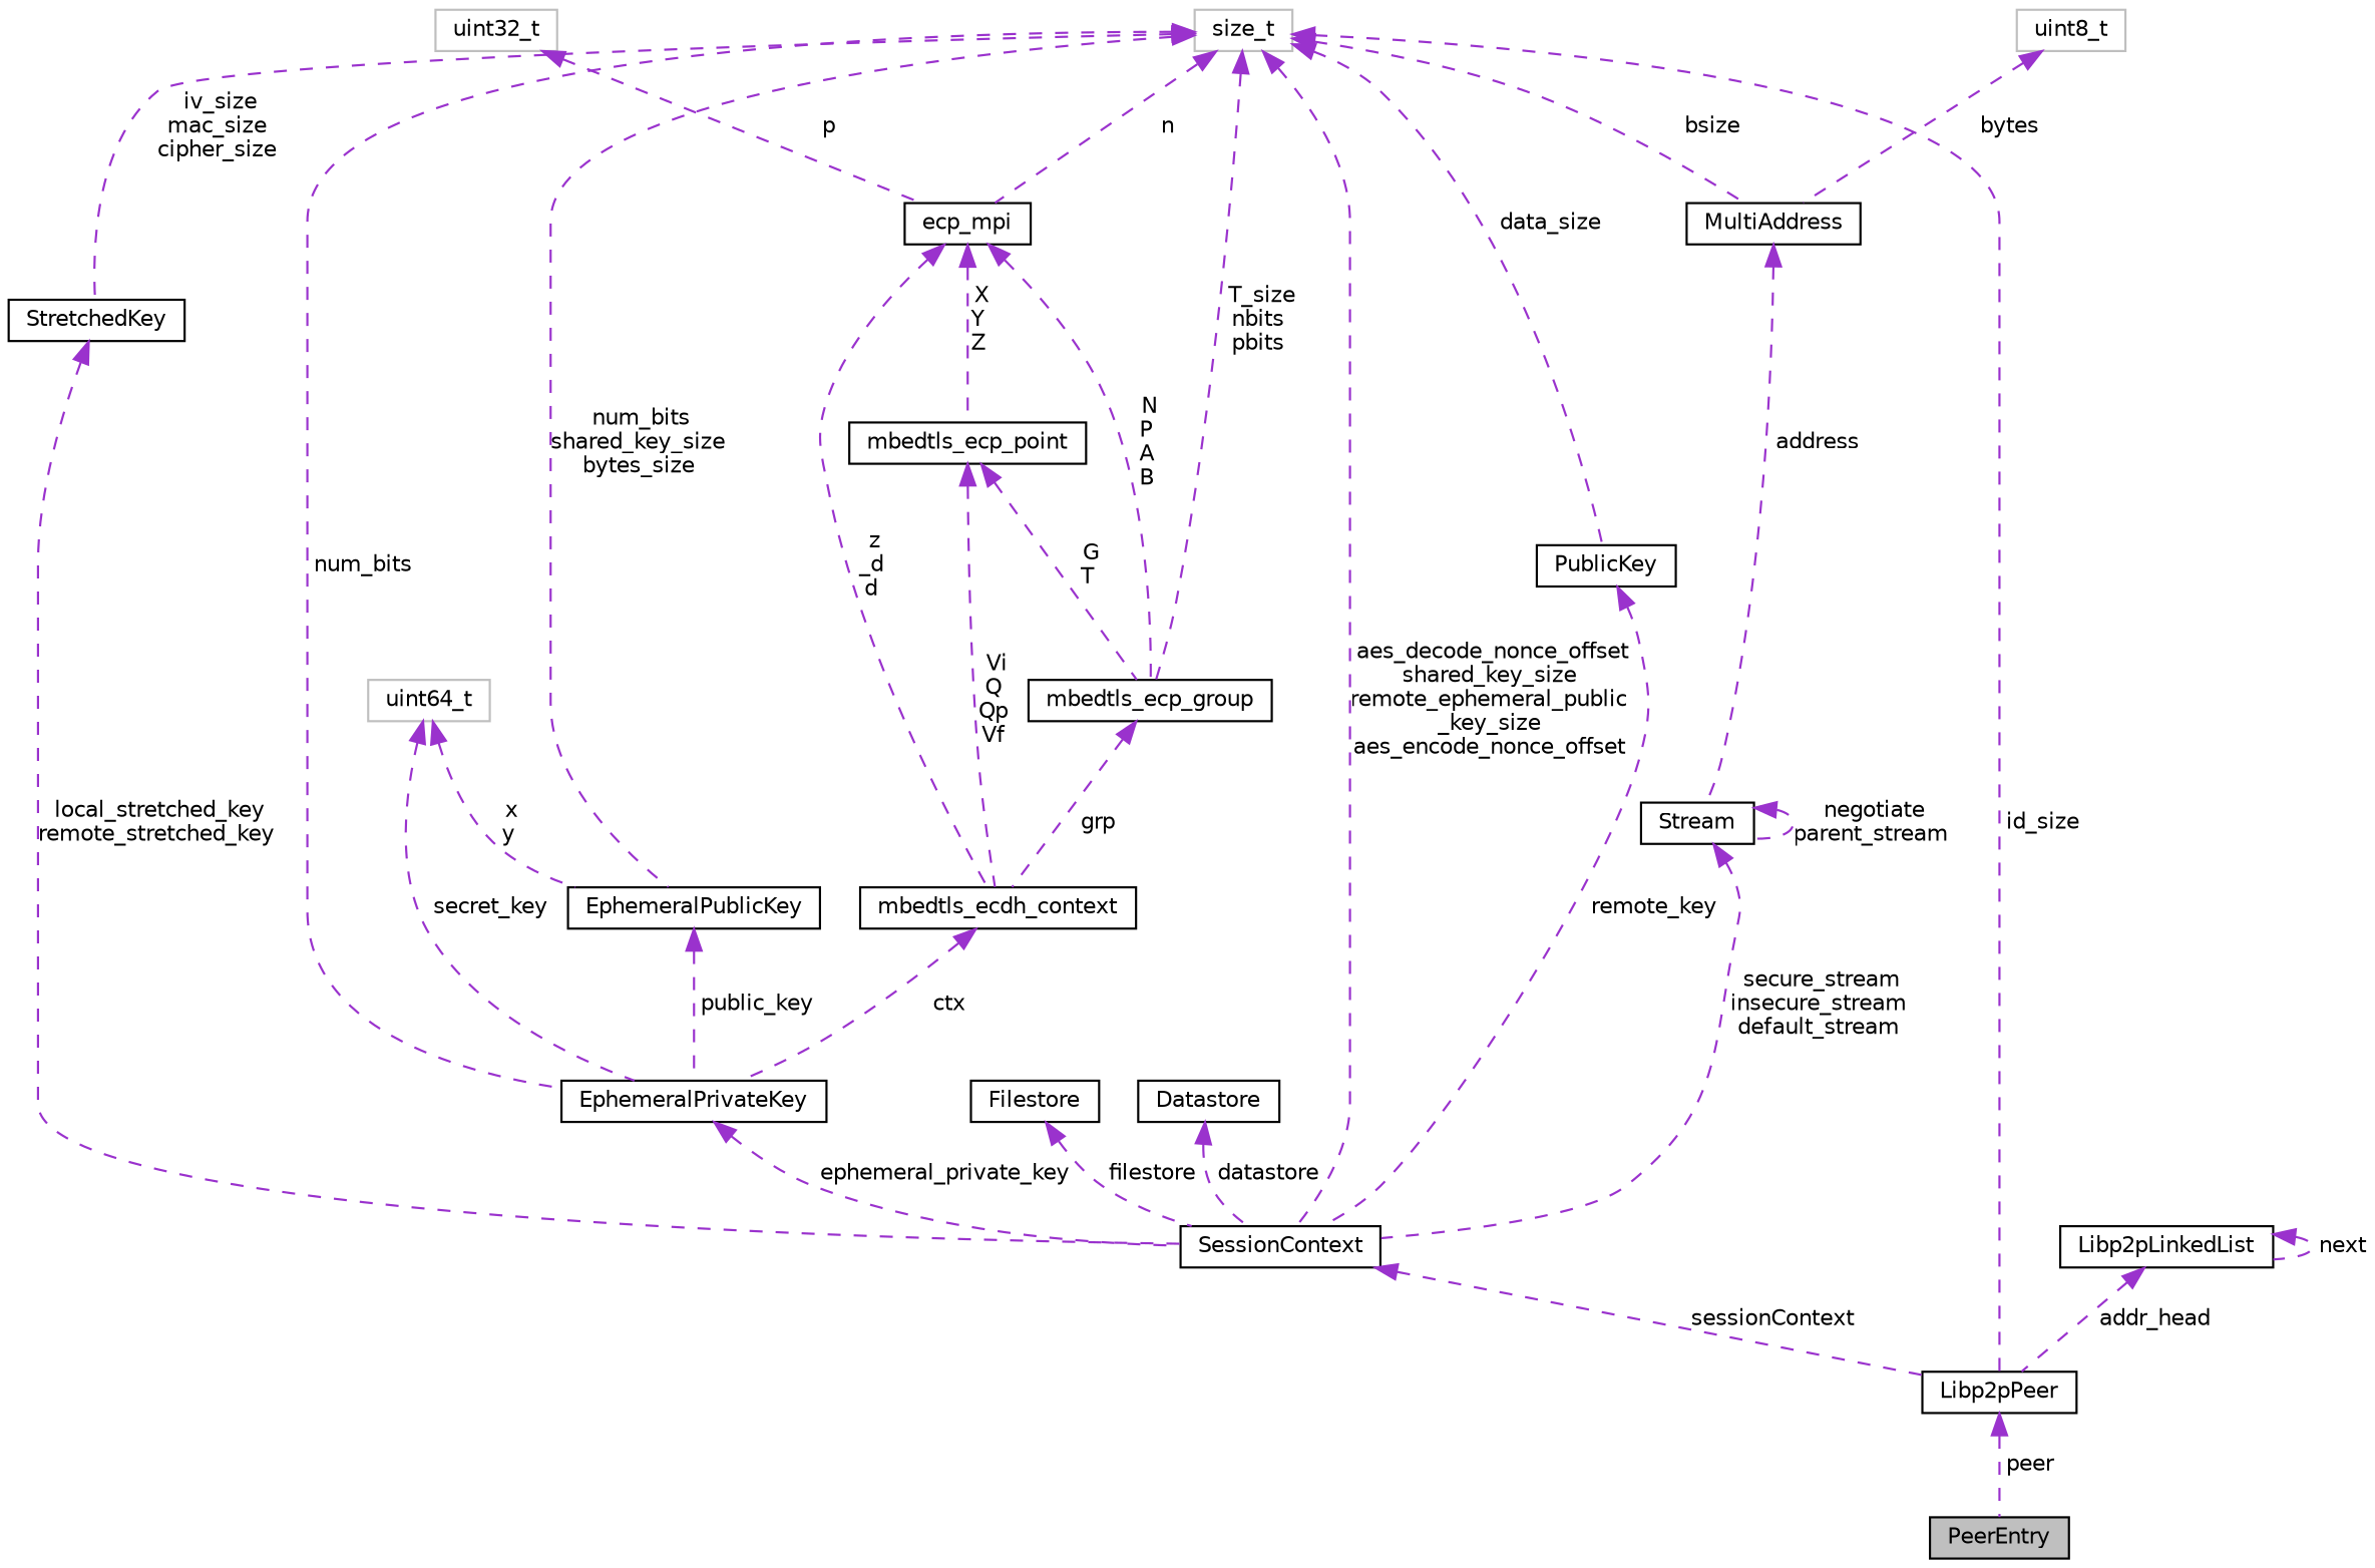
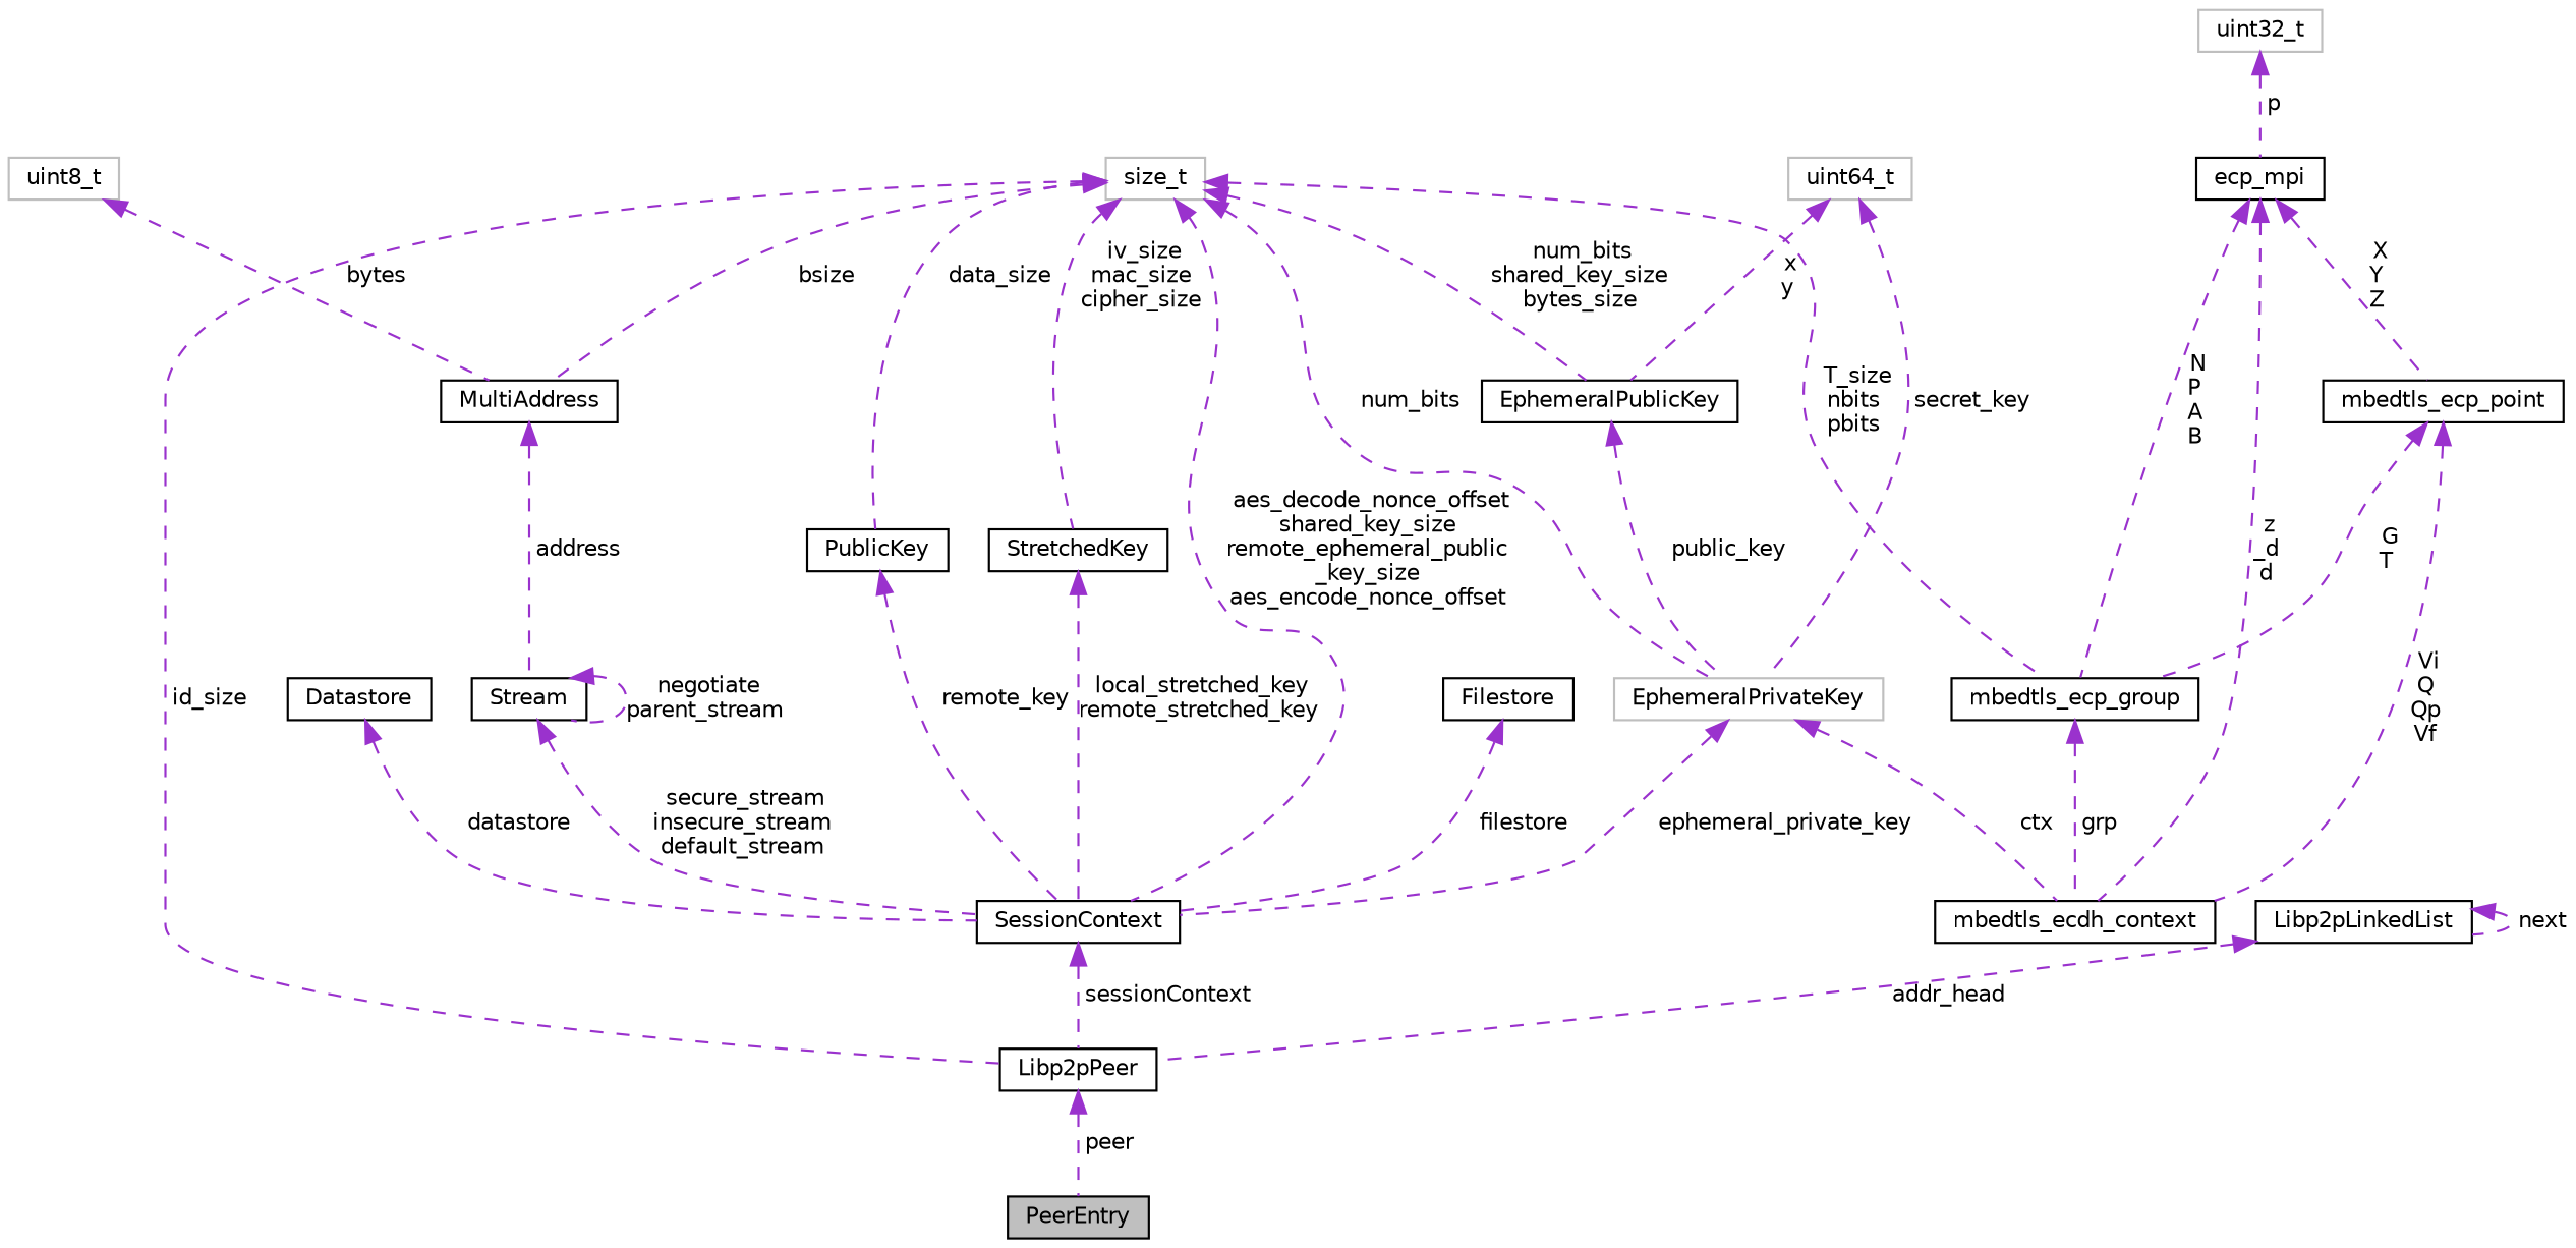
  digraph {
    node [color=black fillcolor=white fontname=Helvetica fontsize=10 shape=record style=filled]
    edge [color=darkorchid3 dir=back fontname=Helvetica fontsize=10 labelfontname=Helvetica labelfontsize=10 style=dashed]
    n1 [fillcolor=grey75 fontcolor=black height=0.2 label=PeerEntry width=0.4]
    n2 [height=0.2 label=Libp2pPeer width=0.4]
    n3 [height=0.2 label=SessionContext width=0.4]
-   n4 [height=0.2 label=EphemeralPrivateKey width=0.4]
+   n4 [color=grey75 height=0.2 label=EphemeralPrivateKey width=0.4]
    n5 [color=grey75 height=0.2 label=uint64_t width=0.4]
    n6 [height=0.2 label=EphemeralPublicKey width=0.4]
    n7 [color=grey75 height=0.2 label=size_t width=0.4]
    n8 [height=0.2 label=mbedtls_ecp_group width=0.4]
    n9 [height=0.2 label=ecp_mpi width=0.4]
    n10 [height=0.2 label=StretchedKey width=0.4]
    n11 [height=0.2 label=PublicKey width=0.4]
    n12 [height=0.2 label=MultiAddress width=0.4]
    n13 [height=0.2 label=mbedtls_ecdh_context width=0.4]
    n14 [height=0.2 label=mbedtls_ecp_point width=0.4]
    n15 [height=0.2 label=Stream width=0.4]
    n16 [color=grey75 height=0.2 label=uint32_t width=0.4]
    n17 [height=0.2 label=Filestore width=0.4]
    n18 [height=0.2 label=Datastore width=0.4]
    n19 [color=grey75 height=0.2 label=uint8_t width=0.4]
    n20 [height=0.2 label=Libp2pLinkedList width=0.4]
    n2 -> n1 [label=" peer"]
    n3 -> n2 [label=" sessionContext"]
    n4 -> n3 [label=" ephemeral_private_key"]
    n5 -> n4 [label=" secret_key"]
    n5 -> n6 [label=" x\ny"]
    n6 -> n4 [label=" public_key"]
    n7 -> n2 [label=" id_size"]
    n7 -> n3 [label=" aes_decode_nonce_offset\nshared_key_size\nremote_ephemeral_public\l_key_size\naes_encode_nonce_offset"]
    n7 -> n4 [label=" num_bits"]
    n7 -> n6 [label=" num_bits\nshared_key_size\nbytes_size"]
    n7 -> n8 [label=" T_size\nnbits\npbits"]
-   n7 -> n9 [label=" n"]
    n7 -> n10 [label=" iv_size\nmac_size\ncipher_size"]
    n7 -> n11 [label=" data_size"]
    n7 -> n12 [label=" bsize"]
    n8 -> n13 [label=" grp"]
    n9 -> n8 [label=" N\nP\nA\nB"]
    n9 -> n13 [label=" z\n_d\nd"]
    n9 -> n14 [label=" X\nY\nZ"]
    n10 -> n3 [label=" local_stretched_key\nremote_stretched_key"]
    n11 -> n3 [label=" remote_key"]
    n12 -> n15 [label=" address"]
-   n13 -> n4 [label=" ctx"]
+   n4 -> n13 [label=" ctx"]
    n14 -> n8 [label=" G\nT"]
    n14 -> n13 [label=" Vi\nQ\nQp\nVf"]
    n15 -> n3 [label=" secure_stream\ninsecure_stream\ndefault_stream"]
    n15 -> n15 [label=" negotiate\nparent_stream"]
    n16 -> n9 [label=" p"]
    n17 -> n3 [label=" filestore"]
    n18 -> n3 [label=" datastore"]
    n19 -> n12 [label=" bytes"]
    n20 -> n2 [label=" addr_head"]
    n20 -> n20 [label=" next"]
  }
